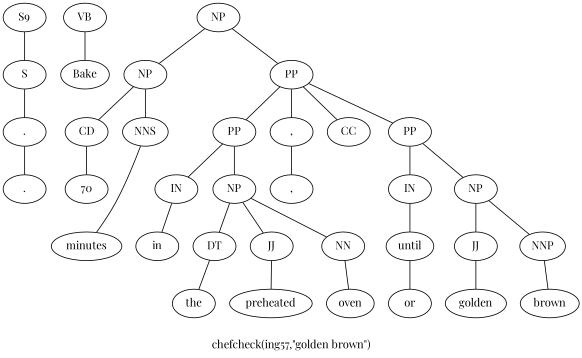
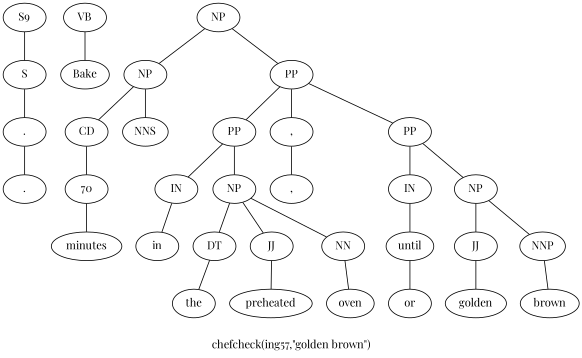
  graph {
    fontname="Playfair Display"
    label="chefcheck(ing57,\"golden brown\")"
    node [fontname="Playfair Display"]
    edge [fontname="Playfair Display"]
    n1 [label=S9]
    n2 [label=S]
    n3 [label="."]
    n4 [label="."]
    n5 [label=VB]
    n6 [label=Bake]
    n7 [label=NP]
    n8 [label=NP]
    n9 [label=PP]
    n10 [label=CD]
    n11 [label=NNS]
    n12 [label=PP]
    n13 [label=","]
-   n14 [label=CC]
    n15 [label=PP]
    n16 [label=70]
    n17 [label=minutes]
    n18 [label=IN]
    n19 [label=NP]
    n20 [label=","]
    n21 [label=IN]
    n22 [label=NP]
    n23 [label=in]
    n24 [label=DT]
    n25 [label=JJ]
    n26 [label=NN]
    n27 [label=the]
    n28 [label=preheated]
    n29 [label=oven]
    n30 [label=or]
    n31 [label=until]
    n32 [label=JJ]
    n33 [label=NNP]
    n34 [label=golden]
    n35 [label=brown]
    n1 -- n2
    n2 -- n3
    n3 -- n4
    n5 -- n6
    n7 -- n8
    n7 -- n9
    n8 -- n10
    n8 -- n11
    n9 -- n12
    n9 -- n13
-   n9 -- n14
    n9 -- n15
    n10 -- n16
-   n11 -- n17
+   n16 -- n17
    n12 -- n18
    n12 -- n19
    n13 -- n20
    n15 -- n21
    n15 -- n22
    n18 -- n23
    n19 -- n24
    n19 -- n25
    n19 -- n26
    n21 -- n31
    n22 -- n32
    n22 -- n33
    n24 -- n27
    n25 -- n28
    n26 -- n29
    n31 -- n30
    n32 -- n34
    n33 -- n35
  }
